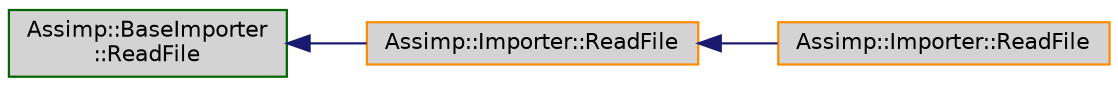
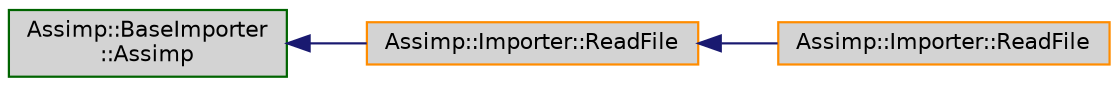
  digraph {
    rankdir=LR
    node [color=darkorange fillcolor=lightgrey fontname=Helvetica fontsize=10 shape=record style=filled]
    edge [color=midnightblue dir=back fontname=Helvetica fontsize=10 labelfontname=Helvetica labelfontsize=10 style=solid]
-   n1 [color=darkgreen fontcolor=black height=0.2 label="Assimp::BaseImporter\l::ReadFile" width=0.4]
+   n1 [color=darkgreen fontcolor=black height=0.2 label="Assimp::BaseImporter\l::Assimp" width=0.4]
    n2 [height=0.2 label="Assimp::Importer::ReadFile" width=0.4]
    n3 [height=0.2 label="Assimp::Importer::ReadFile" width=0.4]
    n1 -> n2
    n2 -> n3
  }
